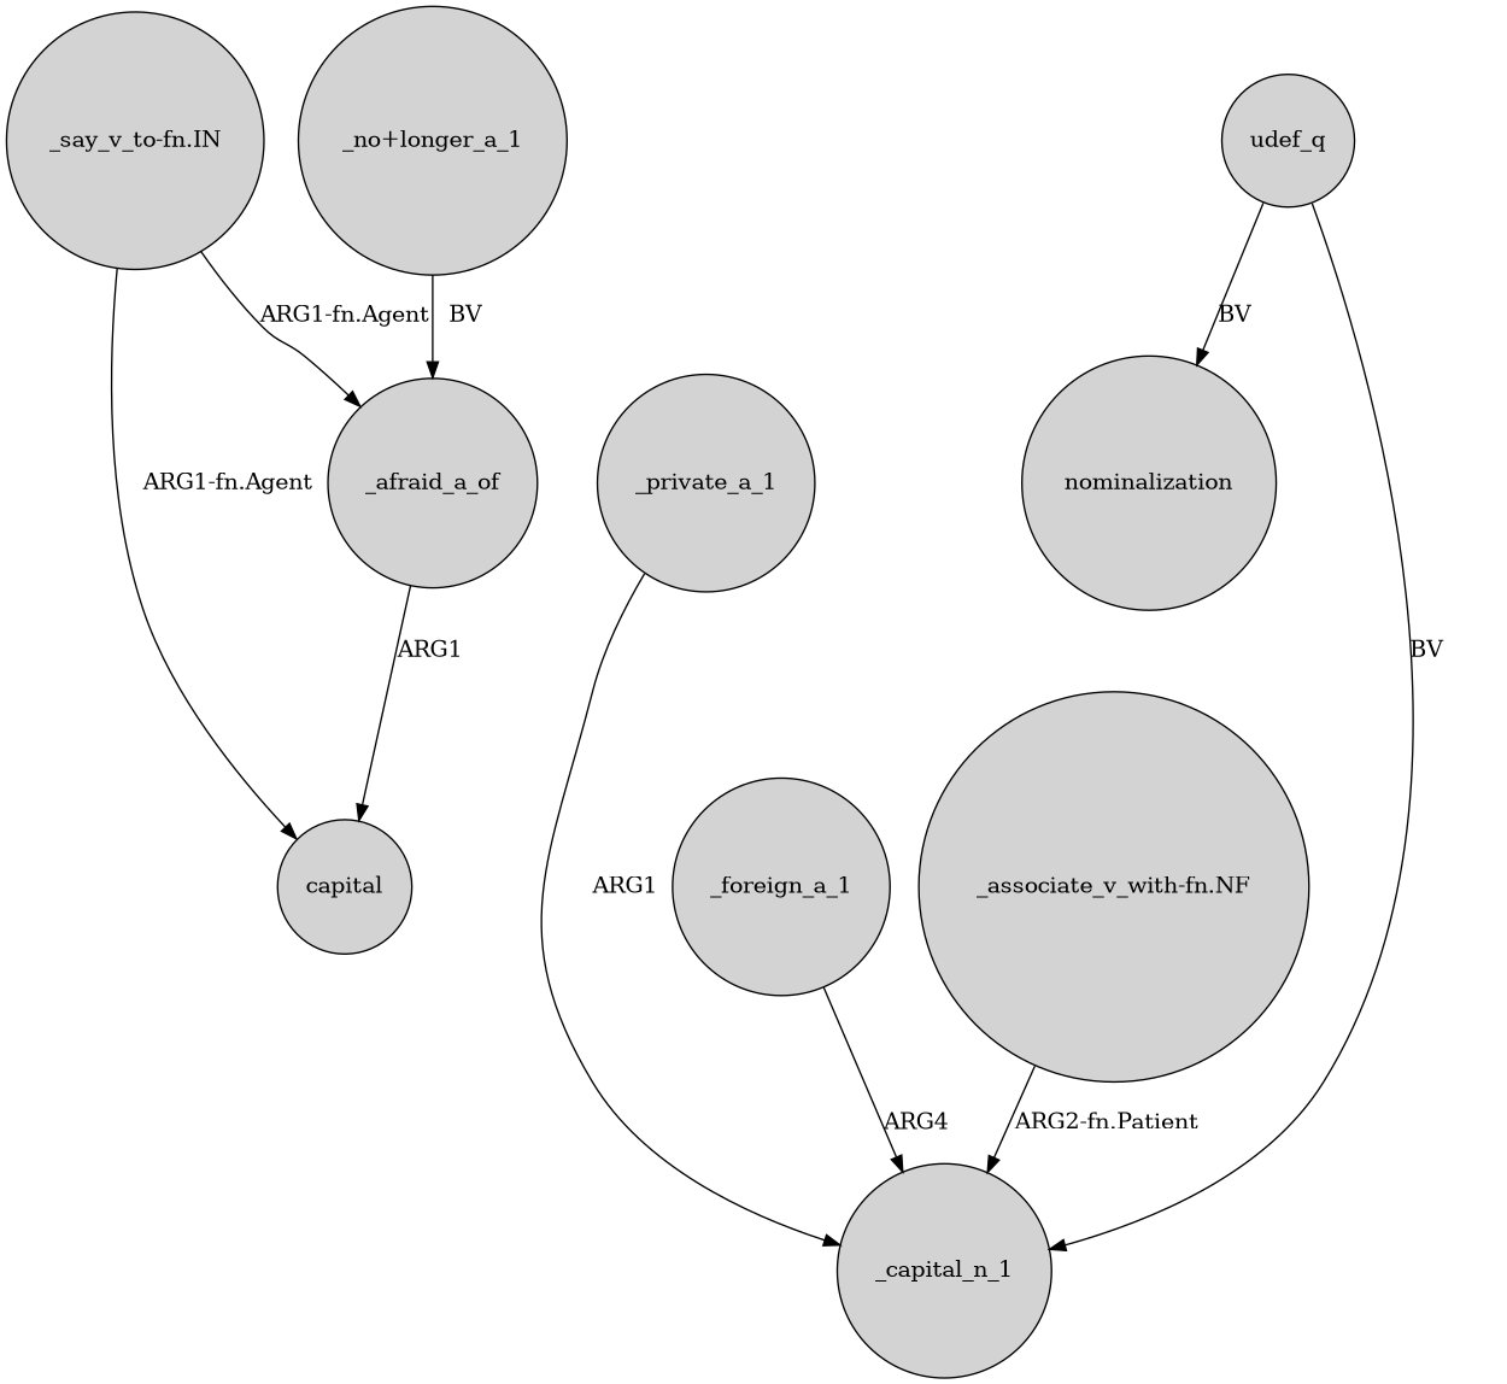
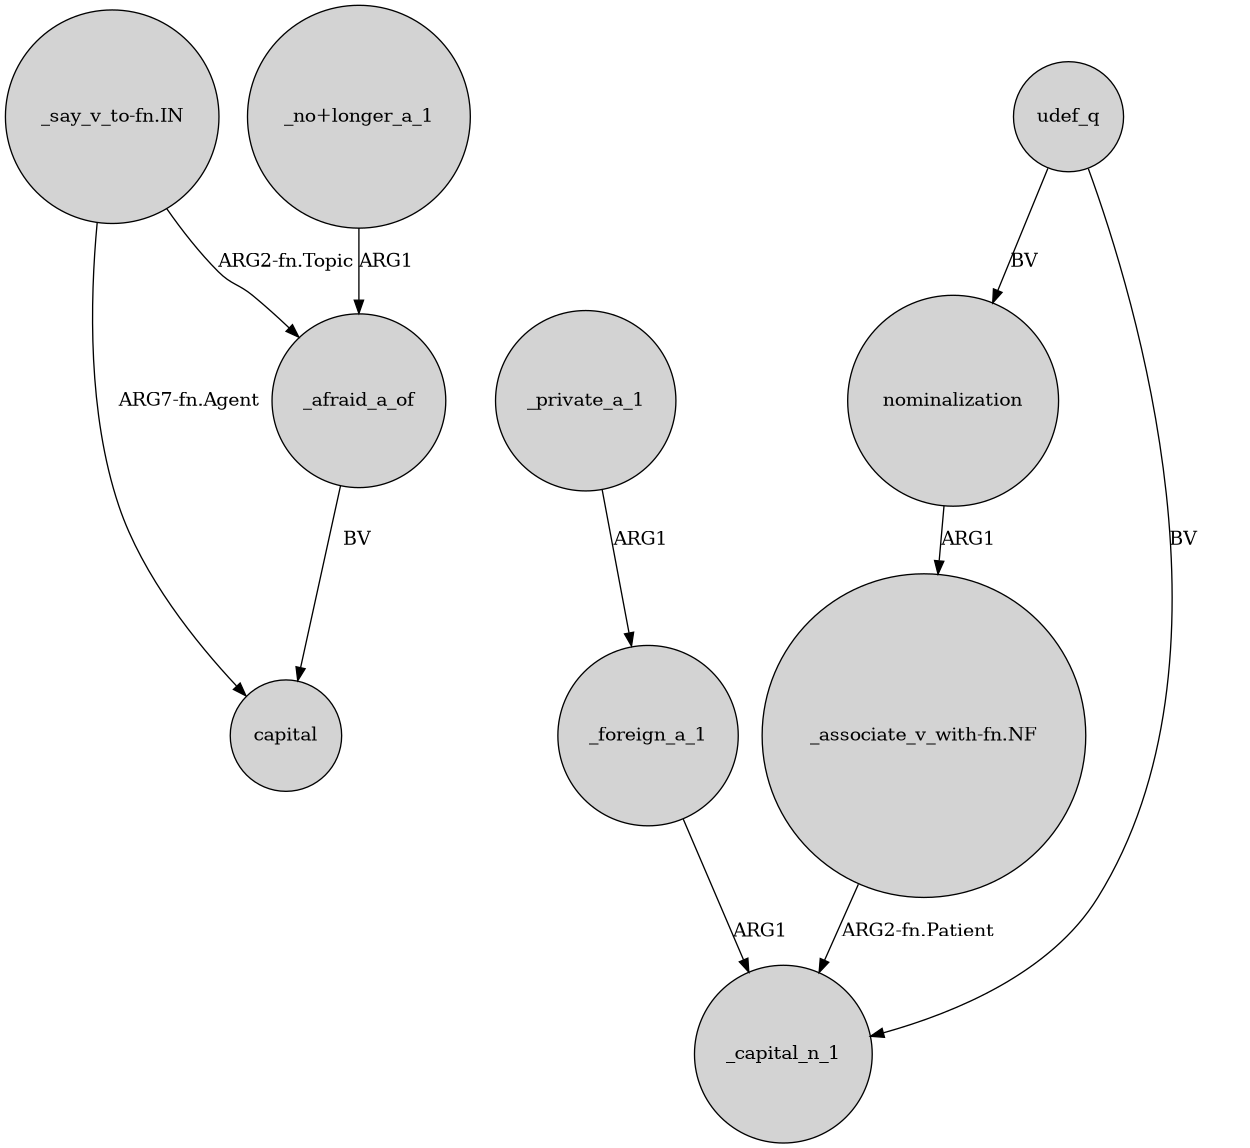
  digraph {
    node [shape=circle style=filled]
    "_say_v_to-fn.IN"
    _afraid_a_of
    n3 [label=capital]
    nominalization
    "_associate_v_with-fn.NF"
    _private_a_1
    _capital_n_1
    _foreign_a_1
    "_no+longer_a_1"
    udef_q
-   "_say_v_to-fn.IN" -> _afraid_a_of [label="ARG1-fn.Agent"]
-   "_say_v_to-fn.IN" -> n3 [label="ARG1-fn.Agent"]
-   _afraid_a_of -> n3 [label=ARG1]
+   "_say_v_to-fn.IN" -> _afraid_a_of [label="ARG2-fn.Topic"]
+   "_say_v_to-fn.IN" -> n3 [label="ARG7-fn.Agent"]
+   _afraid_a_of -> n3 [label=BV]
+   nominalization -> "_associate_v_with-fn.NF" [label=ARG1]
    "_associate_v_with-fn.NF" -> _capital_n_1 [label="ARG2-fn.Patient"]
-   _private_a_1 -> _capital_n_1 [label=ARG1]
-   _foreign_a_1 -> _capital_n_1 [label=ARG4]
-   "_no+longer_a_1" -> _afraid_a_of [label=BV]
+   _private_a_1 -> _foreign_a_1 [label=ARG1]
+   _foreign_a_1 -> _capital_n_1 [label=ARG1]
+   "_no+longer_a_1" -> _afraid_a_of [label=ARG1]
    udef_q -> nominalization [label=BV]
    udef_q -> _capital_n_1 [label=BV]
  }
